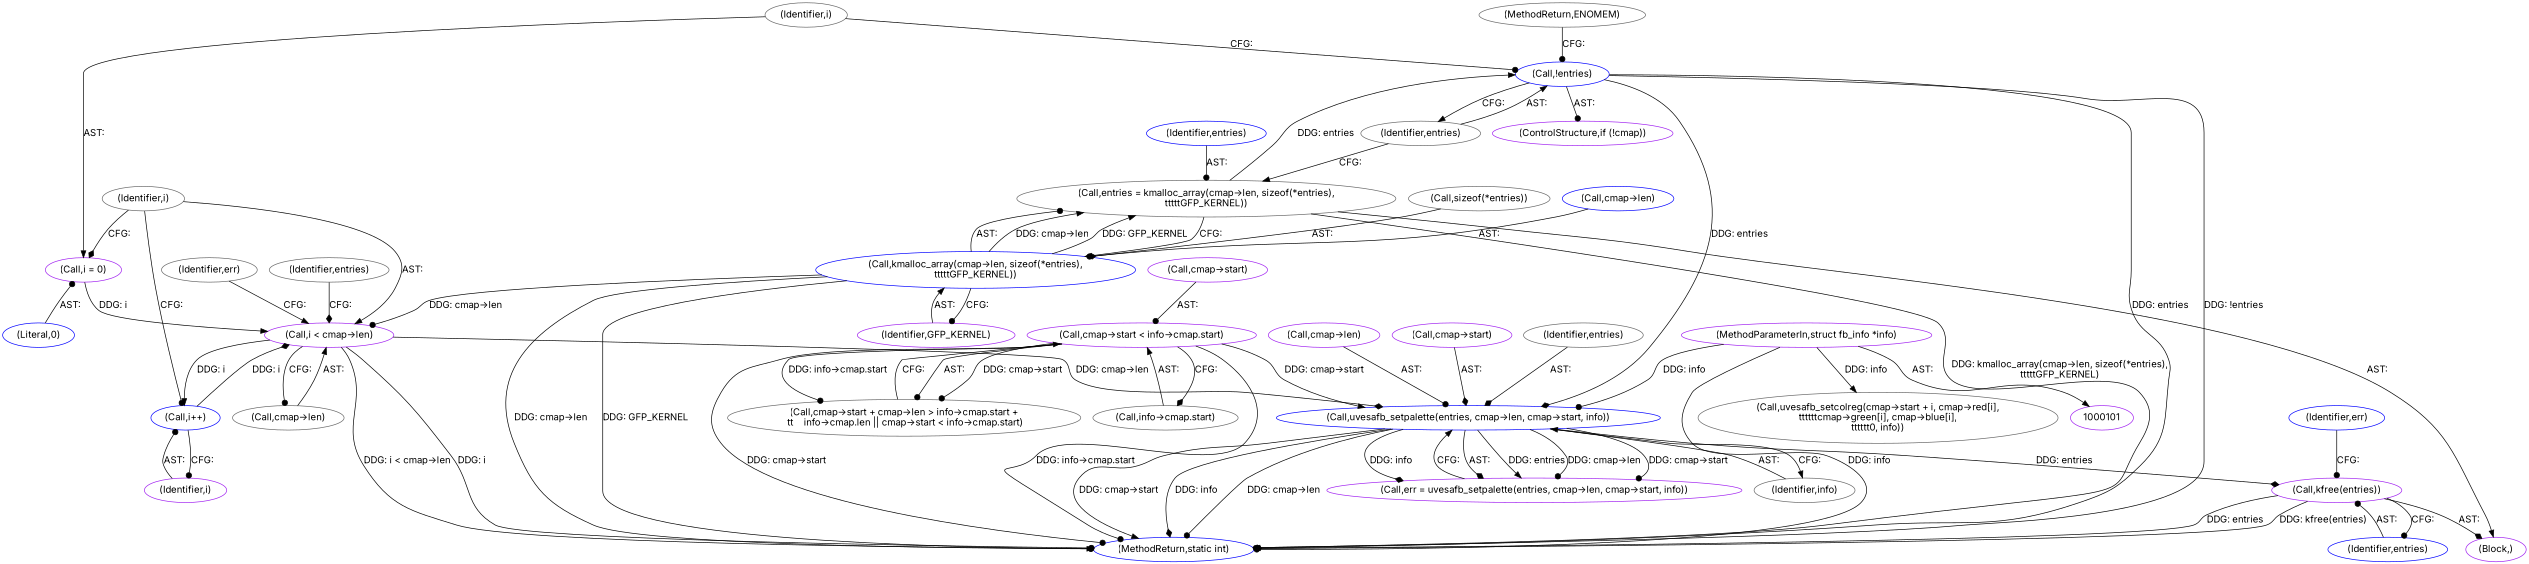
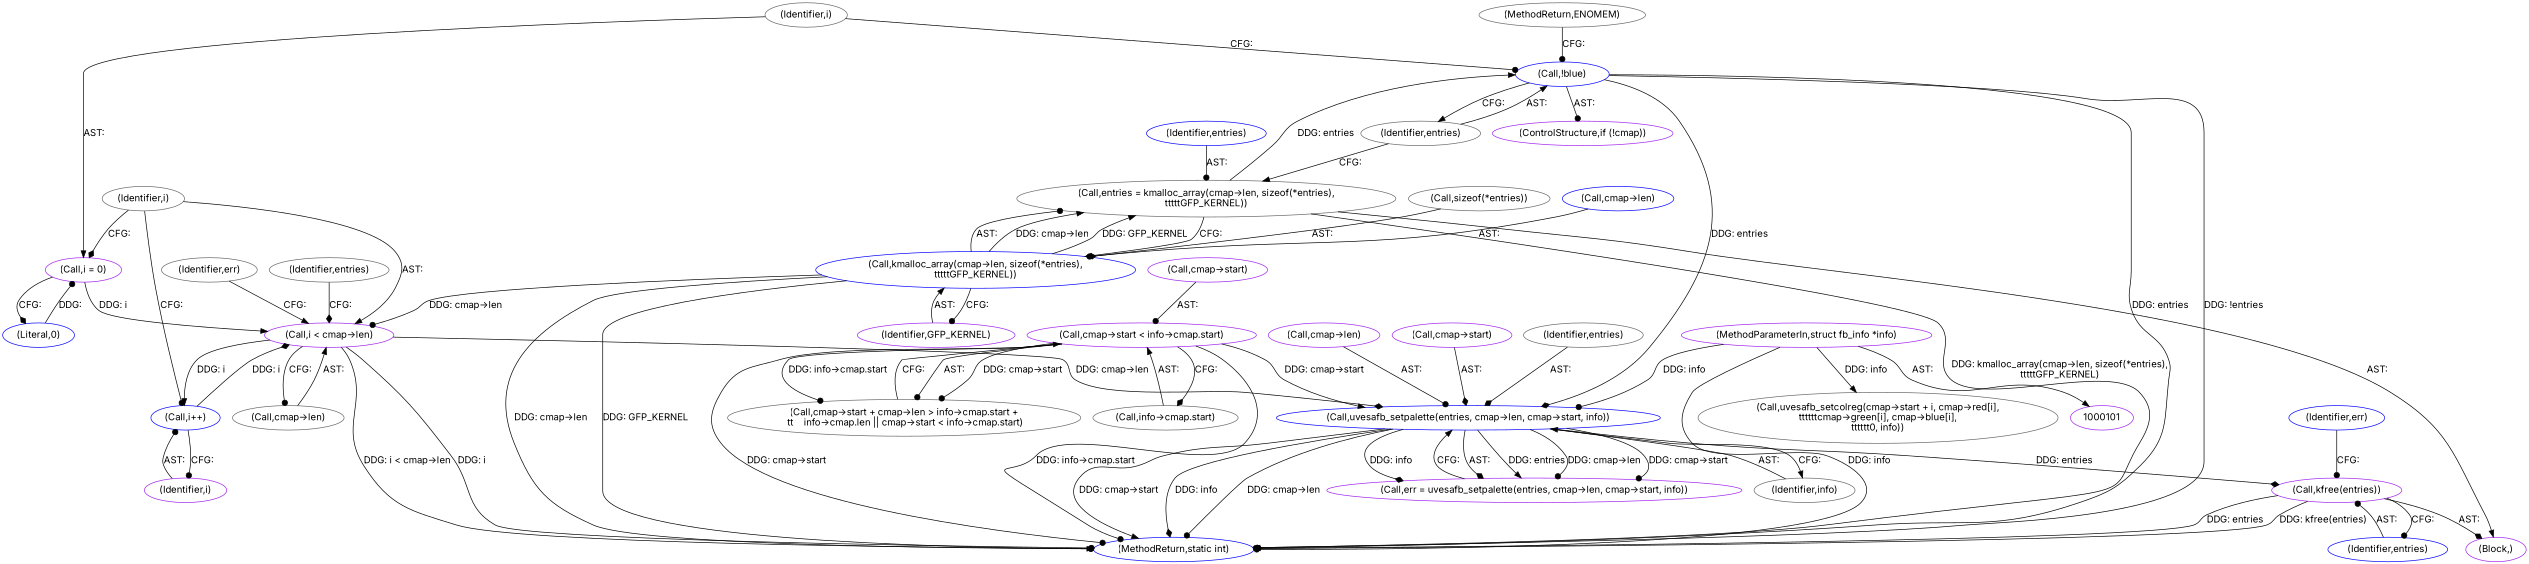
  digraph {
    fontname=Inter
    node [color=purple fontname=Inter]
    edge [arrowhead=dot fontname=Inter]
    n1 [label="(Call,kfree(entries))"]
    n2 [color=blue label="(MethodReturn,static int)"]
    n3 [label="(Block,)"]
    n4 [color=blue label="(Identifier,entries)"]
    n5 [color=blue label="(Call,uvesafb_setpalette(entries, cmap->len, cmap->start, info))"]
    n6 [label="(Call,err = uvesafb_setpalette(entries, cmap->len, cmap->start, info))"]
    n7 [color=gray40 label="(Identifier,info)"]
-   n8 [color=blue label="(Call,!entries)"]
+   n8 [color=blue label="(Call,!blue)"]
    n9 [label="(ControlStructure,if (!cmap))"]
    n10 [color=gray40 label="(Identifier,entries)"]
    n11 [color=gray40 label="(Call,entries = kmalloc_array(cmap->len, sizeof(*entries),\n\t\t\t\t\tGFP_KERNEL))"]
    n12 [color=blue label="(Call,kmalloc_array(cmap->len, sizeof(*entries),\n\t\t\t\t\tGFP_KERNEL))"]
    n13 [label="(Call,i < cmap->len)"]
    n14 [label="(Identifier,GFP_KERNEL)"]
    n15 [color=blue label="(Call,i++)"]
    n16 [color=gray40 label="(Call,cmap->len)"]
    n17 [label="(Identifier,i)"]
    n18 [label="(Call,i = 0)"]
    n19 [color=blue label="(Literal,0)"]
    n20 [label="(Call,cmap->start < info->cmap.start)"]
    n21 [color=gray40 label="(Call,cmap->start + cmap->len > info->cmap.start +\n \t\t    info->cmap.len || cmap->start < info->cmap.start)"]
    n22 [color=gray40 label="(Call,info->cmap.start)"]
    n23 [label="(MethodParameterIn,struct fb_info *info)"]
    n24 [color=gray40 label="(Call,uvesafb_setcolreg(cmap->start + i, cmap->red[i],\n\t\t\t\t\t\tcmap->green[i], cmap->blue[i],\n\t\t\t\t\t\t0, info))"]
    1000101
    n26 [label="(Call,cmap->start)"]
    n27 [color=gray40 label="(Identifier,err)"]
    n28 [color=blue label="(Call,cmap->len)"]
    n29 [color=blue label="(Identifier,entries)"]
    n30 [label="(Call,cmap->start)"]
    n31 [color=gray40 label="(Identifier,entries)"]
    n32 [color=gray40 label="(MethodReturn,ENOMEM)"]
    n33 [color=gray40 label="(Identifier,i)"]
    n34 [color=gray40 label="(Identifier,i)"]
    n35 [color=blue label="(Identifier,err)"]
    n36 [color=gray40 label="(Identifier,entries)"]
    n37 [label="(Call,cmap->len)"]
    n38 [color=gray40 label="(Call,sizeof(*entries))"]
    n1 -> n2 [arrowhead=diamond label="DDG: kfree(entries)"]
    n1 -> n2 [arrowhead=normal label="DDG: entries"]
    n1 -> n3 [arrowhead=diamond label="AST: "]
    n1 -> n4 [label="CFG: "]
    n4 -> n1 [label="AST: "]
    n5 -> n1 [arrowhead=diamond label="DDG: entries"]
    n5 -> n2 [label="DDG: cmap->len"]
    n5 -> n2 [arrowhead=normal label="DDG: cmap->start"]
    n5 -> n2 [arrowhead=diamond label="DDG: info"]
    n5 -> n6 [arrowhead=diamond label="AST: "]
    n5 -> n6 [arrowhead=normal label="DDG: entries"]
    n5 -> n6 [label="DDG: cmap->len"]
    n5 -> n6 [label="DDG: cmap->start"]
    n5 -> n6 [arrowhead=diamond label="DDG: info"]
    n5 -> n7 [arrowhead=normal label="CFG: "]
    n6 -> n5 [arrowhead=normal label="CFG: "]
    n7 -> n5 [arrowhead=normal label="AST: "]
    n8 -> n2 [label="DDG: entries"]
    n8 -> n2 [arrowhead=diamond label="DDG: !entries"]
    n8 -> n5 [arrowhead=diamond label="DDG: entries"]
    n8 -> n9 [label="AST: "]
    n8 -> n10 [arrowhead=normal label="CFG: "]
    n10 -> n8 [arrowhead=normal label="AST: "]
    n10 -> n11 [arrowhead=normal label="CFG: "]
    n11 -> n2 [arrowhead=normal label="DDG: kmalloc_array(cmap->len, sizeof(*entries),\n\t\t\t\t\tGFP_KERNEL)"]
    n11 -> n3 [arrowhead=normal label="AST: "]
    n11 -> n8 [arrowhead=normal label="DDG: entries"]
    n11 -> n12 [arrowhead=normal label="CFG: "]
    n12 -> n2 [label="DDG: cmap->len"]
    n12 -> n2 [arrowhead=normal label="DDG: GFP_KERNEL"]
    n12 -> n11 [label="AST: "]
    n12 -> n11 [arrowhead=normal label="DDG: cmap->len"]
    n12 -> n11 [arrowhead=normal label="DDG: GFP_KERNEL"]
    n12 -> n13 [label="DDG: cmap->len"]
    n12 -> n14 [label="CFG: "]
    n13 -> n2 [label="DDG: i < cmap->len"]
    n13 -> n2 [label="DDG: i"]
    n13 -> n5 [arrowhead=diamond label="DDG: cmap->len"]
    n13 -> n15 [arrowhead=normal label="DDG: i"]
    n13 -> n16 [label="CFG: "]
    n14 -> n12 [arrowhead=normal label="AST: "]
    n15 -> n13 [arrowhead=diamond label="DDG: i"]
    n15 -> n17 [label="CFG: "]
    n16 -> n13 [arrowhead=normal label="AST: "]
    n17 -> n15 [label="AST: "]
    n18 -> n13 [arrowhead=normal label="DDG: i"]
-   n19 -> n18 [label="AST: "]
+   n18 -> n19 [arrowhead=diamond label="CFG: "]
+   n19 -> n18 [label="DDG: "]
    n20 -> n2 [label="DDG: info->cmap.start"]
    n20 -> n2 [label="DDG: cmap->start"]
    n20 -> n5 [arrowhead=normal label="DDG: cmap->start"]
    n20 -> n21 [label="AST: "]
    n20 -> n21 [label="DDG: cmap->start"]
    n20 -> n21 [label="DDG: info->cmap.start"]
    n20 -> n22 [arrowhead=diamond label="CFG: "]
    n21 -> n20 [arrowhead=normal label="CFG: "]
    n22 -> n20 [arrowhead=normal label="AST: "]
    n23 -> n2 [label="DDG: info"]
    n23 -> n5 [label="DDG: info"]
    n23 -> n24 [arrowhead=normal label="DDG: info"]
    n23 -> 1000101 [arrowhead=normal label="AST: "]
    n26 -> n5 [arrowhead=diamond label="AST: "]
    n27 -> n13 [arrowhead=normal label="CFG: "]
    n28 -> n12 [label="AST: "]
    n29 -> n11 [label="AST: "]
    n30 -> n20 [label="AST: "]
    n31 -> n13 [arrowhead=diamond label="CFG: "]
    n32 -> n8 [label="CFG: "]
    n33 -> n13 [arrowhead=normal label="AST: "]
    n33 -> n15 [label="CFG: "]
    n33 -> n18 [arrowhead=diamond label="CFG: "]
    n34 -> n8 [label="CFG: "]
    n34 -> n18 [arrowhead=normal label="AST: "]
    n35 -> n1 [label="CFG: "]
    n36 -> n5 [arrowhead=diamond label="AST: "]
    n37 -> n5 [label="AST: "]
    n38 -> n12 [arrowhead=diamond label="AST: "]
  }
